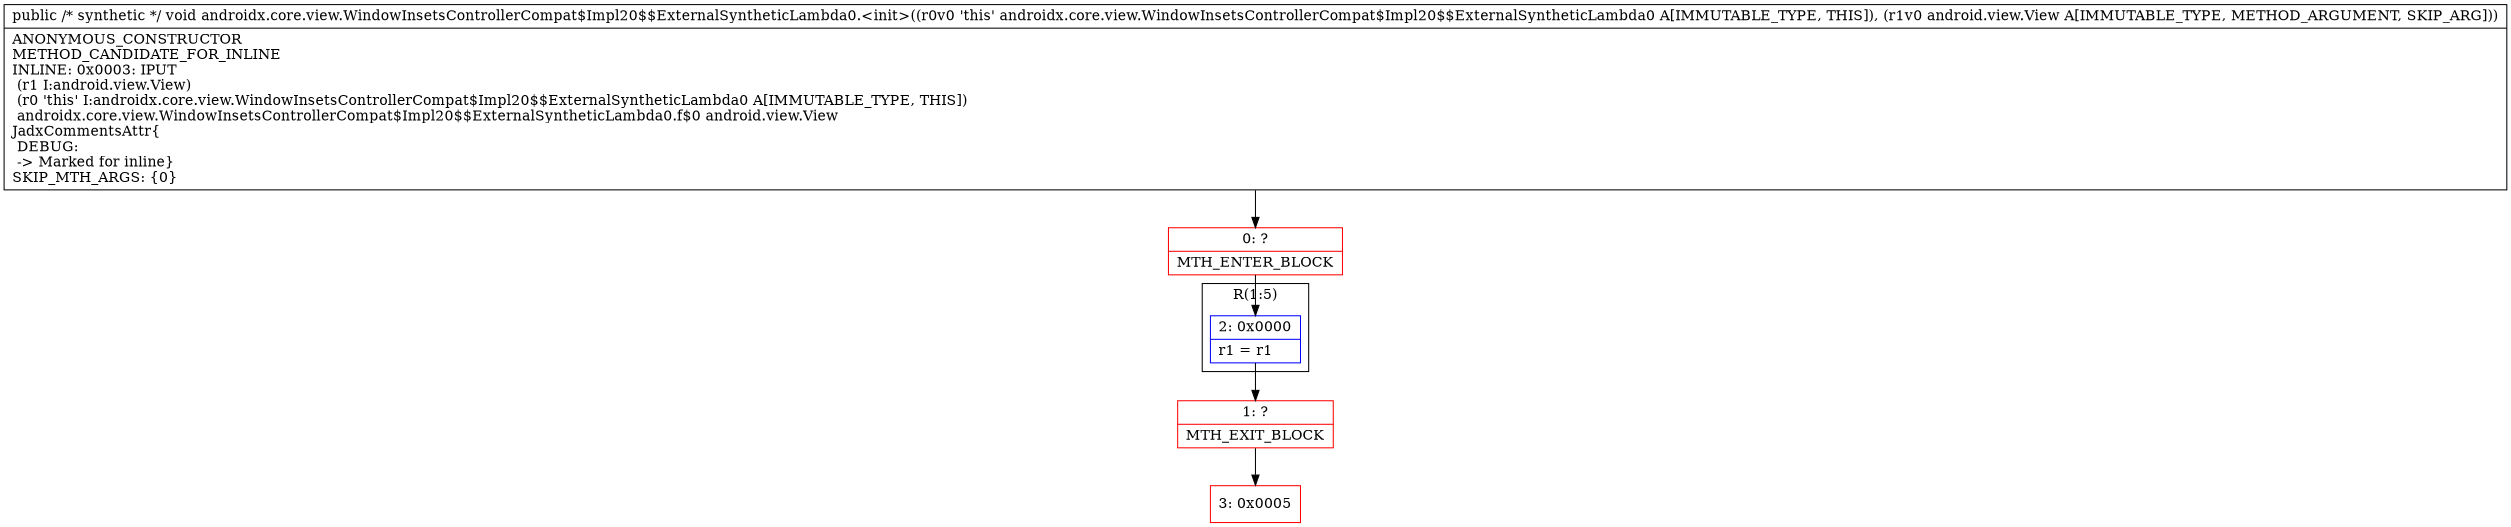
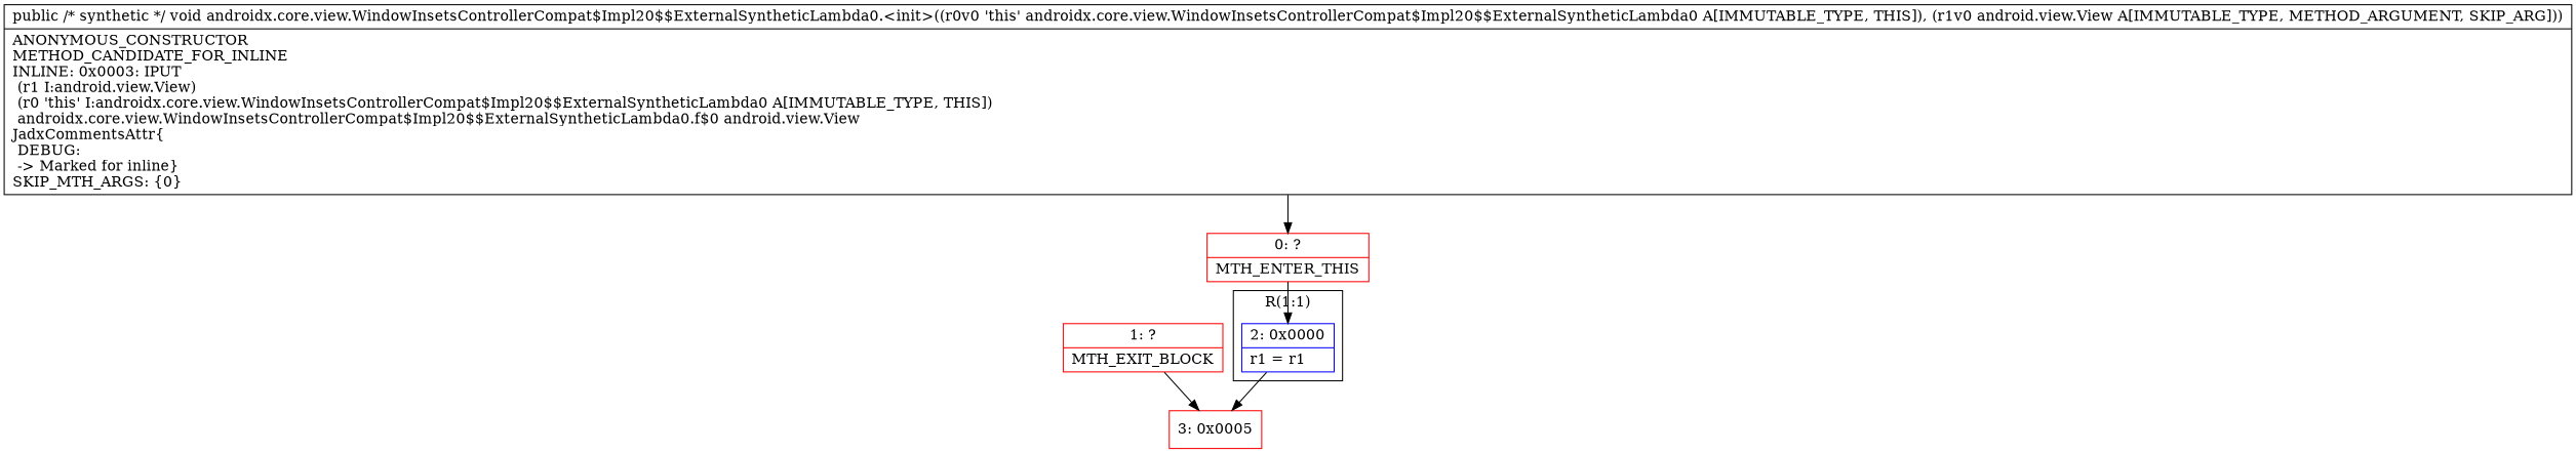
  digraph {
    node [color=red shape=record]
    n1 [color=blue label="{2\:\ 0x0000|r1 = r1\l}"]
    n2 [label="{3\:\ 0x0005}"]
-   n3 [label="{0\:\ ?|MTH_ENTER_BLOCK\l}"]
+   n3 [label="{0\:\ ?|MTH_ENTER_THIS\l}"]
    n4 [label="{1\:\ ?|MTH_EXIT_BLOCK\l}"]
    n5 [label="{public \/* synthetic *\/ void androidx.core.view.WindowInsetsControllerCompat$Impl20$$ExternalSyntheticLambda0.\<init\>((r0v0 'this' androidx.core.view.WindowInsetsControllerCompat$Impl20$$ExternalSyntheticLambda0 A[IMMUTABLE_TYPE, THIS]), (r1v0 android.view.View A[IMMUTABLE_TYPE, METHOD_ARGUMENT, SKIP_ARG]))  | ANONYMOUS_CONSTRUCTOR\lMETHOD_CANDIDATE_FOR_INLINE\lINLINE: 0x0003: IPUT  \l  (r1 I:android.view.View)\l  (r0 'this' I:androidx.core.view.WindowInsetsControllerCompat$Impl20$$ExternalSyntheticLambda0 A[IMMUTABLE_TYPE, THIS])\l androidx.core.view.WindowInsetsControllerCompat$Impl20$$ExternalSyntheticLambda0.f$0 android.view.View\lJadxCommentsAttr\{\l DEBUG: \l \-\> Marked for inline\}\lSKIP_MTH_ARGS: \{0\}\l}" color=""]
    subgraph cluster_1 {
-     label="R(1:5)"
+     label="R(1:1)"
      n1
    }
-   n1 -> n4
+   n1 -> n2
    n3 -> n1
    n4 -> n2
    n5 -> n3
  }
